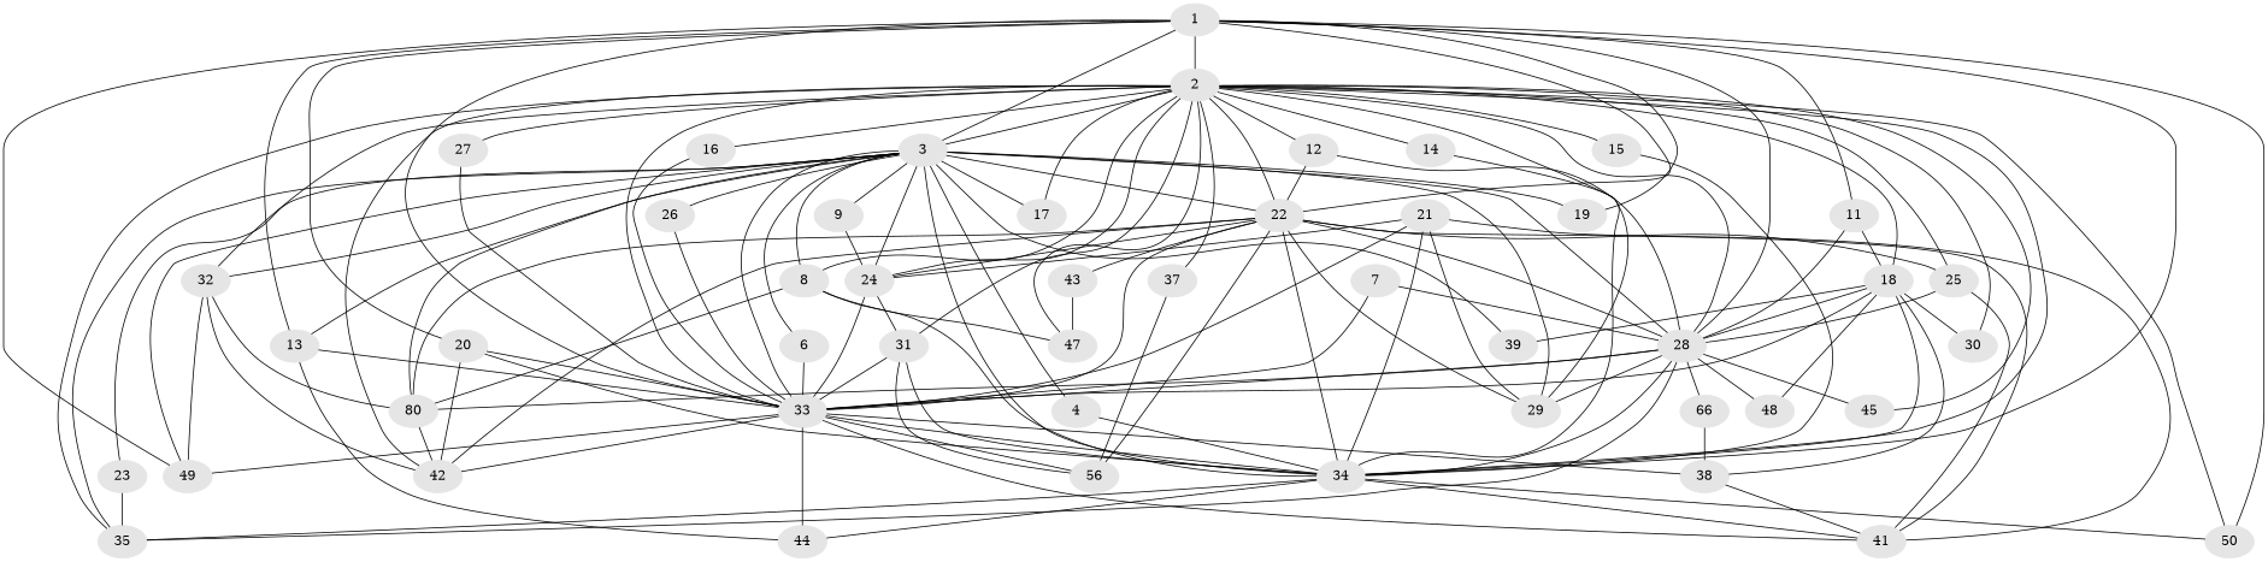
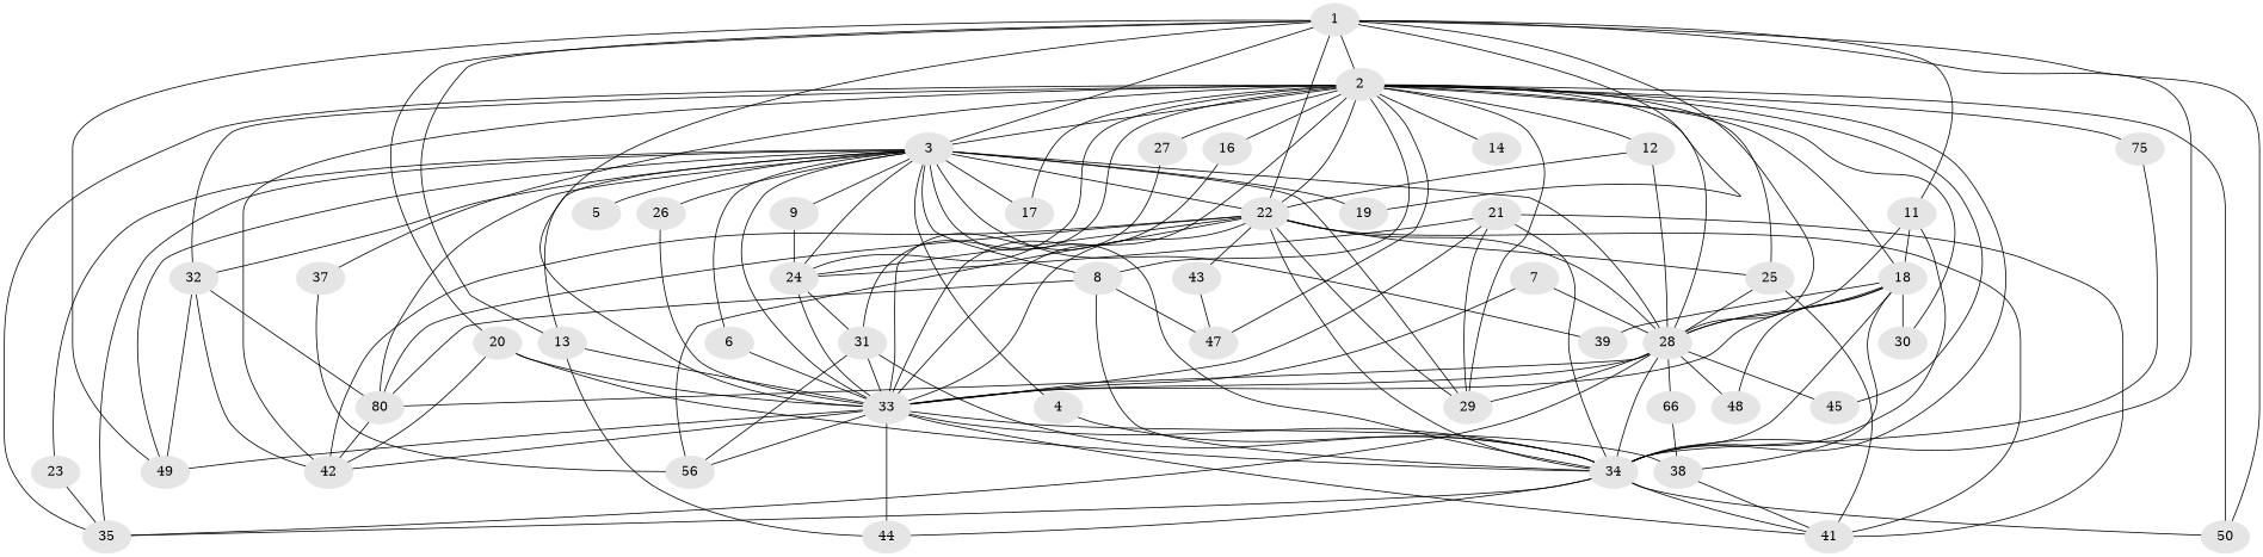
  graph {
    node [color=gray90 style=filled]
    edge [weight=1.0]
    1
    2
    3
    11
    13
    19
    20
    22
    28
    33
    34
    49
    50
    8
    12
    14
-   15
+   15 [label=75]
    16
    17
    18
    24
    25
    27
    29
    30
    31
    32
    35
    37
    42
    45
    47
    4
+   5
    6
    9
    23
    26
    39
    n40 [label=80]
    44
    41
    43
    n44 [label=56]
    48
    n46 [label=66]
    38
    7
    21
    1 -- 2 [weight=4.0]
    1 -- 3 [weight=4.0]
    1 -- 11
    1 -- 13
    1 -- 19
    1 -- 20
    1 -- 22 [weight=2.0]
    1 -- 28 [weight=2.0]
    1 -- 33 [weight=2.0]
    1 -- 34 [weight=2.0]
    1 -- 49
    1 -- 50
    2 -- 3 [weight=4.0]
    2 -- 22 [weight=2.0]
    2 -- 28 [weight=2.0]
    2 -- 33 [weight=2.0]
    2 -- 34 [weight=2.0]
    2 -- 50
    2 -- 8
    2 -- 12
    2 -- 14
    2 -- 15
    2 -- 16
    2 -- 17
    2 -- 18
    2 -- 24
    2 -- 25 [weight=2.0]
    2 -- 27
    2 -- 29
    2 -- 30
    2 -- 31 [weight=2.0]
    2 -- 32
    2 -- 35
    2 -- 37
    2 -- 42
    2 -- 45
    2 -- 47 [weight=2.0]
    3 -- 13
    3 -- 19
    3 -- 22 [weight=2.0]
    3 -- 28 [weight=2.0]
    3 -- 33 [weight=2.0]
    3 -- 34 [weight=2.0]
    3 -- 49
    3 -- 8
    3 -- 17
    3 -- 24
    3 -- 29
    3 -- 32 [weight=2.0]
    3 -- 35
    3 -- 4
+   3 -- 5
    3 -- 6
    3 -- 9
    3 -- 23
    3 -- 26 [weight=2.0]
    3 -- 39
    3 -- n40 [weight=2.0]
    11 -- 28
    11 -- 18
    13 -- 33
    13 -- 44
    20 -- 33
    20 -- 34
    20 -- 42
    22 -- 28
    22 -- 33
    22 -- 34 [weight=2.0]
    22 -- 24
    22 -- 25
    22 -- 29
    22 -- 42
    22 -- n40
    22 -- 41
    22 -- 43 [weight=2.0]
    22 -- n44
    28 -- 33
    28 -- 34
    28 -- 29 [weight=2.0]
    28 -- 35
    28 -- 45
    28 -- n40
    28 -- 48
    28 -- n46
    33 -- 34
    33 -- 49
    33 -- 42
    33 -- 44
    33 -- 41
    33 -- n44
    33 -- 38 [weight=2.0]
    34 -- 50
    34 -- 35
    34 -- 44
    34 -- 41
    8 -- 34
    8 -- 47
    8 -- n40
    12 -- 22
    12 -- 28
-   14 -- 34
+   11 -- 34
    15 -- 34
    16 -- 33
    18 -- 28
    18 -- 33
    18 -- 34
    18 -- 30 [weight=2.0]
    18 -- 39
    18 -- 48
    18 -- 38
    24 -- 33
    24 -- 31
    25 -- 28
    25 -- 41
    27 -- 33
    31 -- 33
    31 -- 34
    31 -- n44
    32 -- 49
    32 -- 42
    32 -- n40
    37 -- n44
    4 -- 34
    6 -- 33
    9 -- 24
    23 -- 35
    26 -- 33
    n40 -- 42
    43 -- 47
    n46 -- 38
    38 -- 41
    7 -- 28
    7 -- 33
    21 -- 33
    21 -- 34
    21 -- 24
    21 -- 29
    21 -- 41
  }
